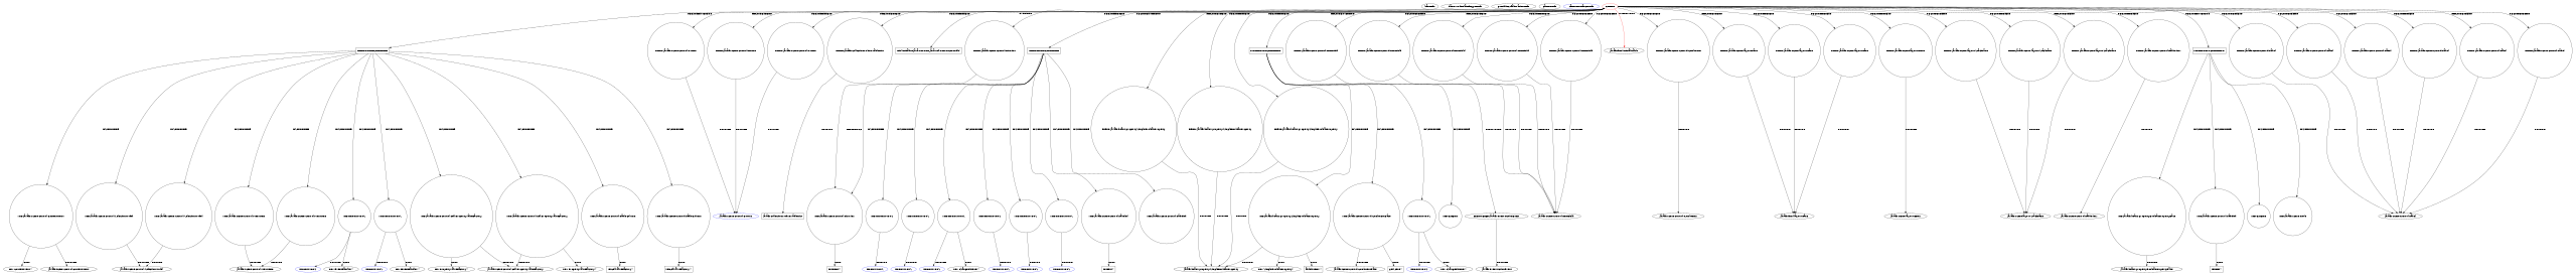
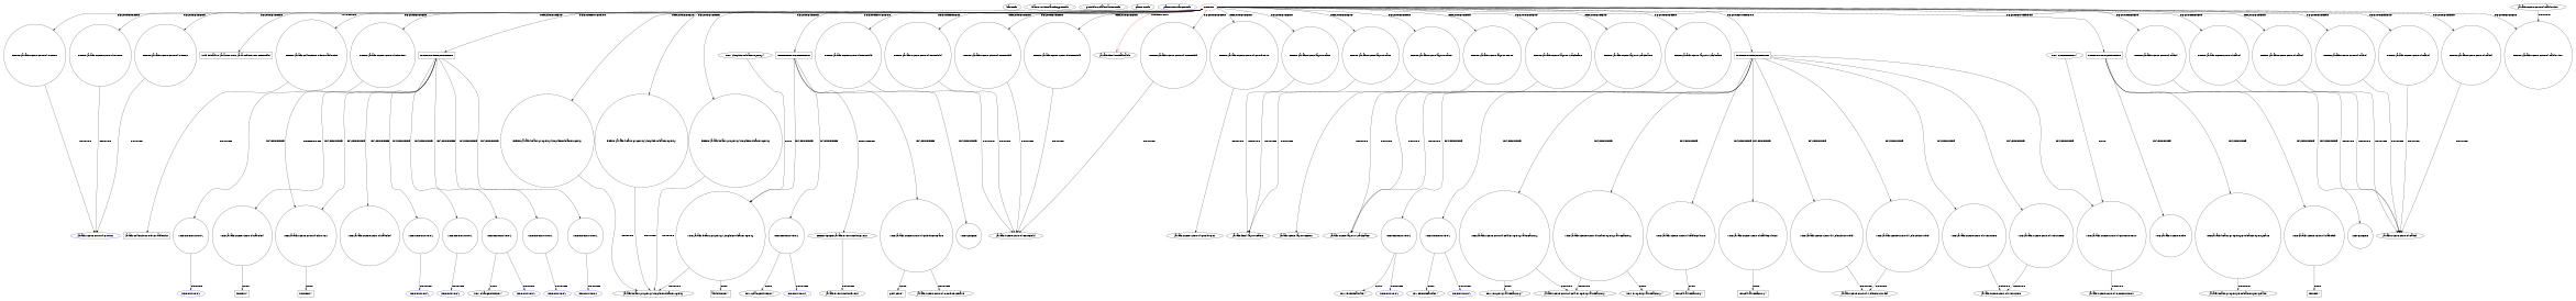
  digraph {
    node [isFrameworkType=false vertexType=VARIABLE_EXPRESION shape=circle]
    baseInfo [category=pattern graphId=2702 isAnonymous=false possibleRelation=false isFrameworkType="" vertexType="" shape=""]
    frameworkRelatedTypesInfo [0="javafx.fxml.Initializable" isFrameworkType="" vertexType="" shape=""]
    possibleCollaborationsInfo [isFrameworkType="" vertexType="" shape=""]
    patternInfo [frequency=2.0 patternRootClient=0 isFrameworkType="" vertexType="" shape=""]
    patternInstancesInfo [0="hock323-eventManager~/hock323-eventManager/EventManager-master/src/eventManager/controller/pokerTournament/TournamentController.java~TournamentController~3009" 1="hock323-eventManager~/hock323-eventManager/EventManager-master/src/eventManager/controller/pokerTournament/PrizesController.java~PrizesController~2951" color=blue isFrameworkType="" vertexType="" shape=""]
    n6 [label="new ContextMenu()" vertexType=CONSTRUCTOR_CALL shape=""]
    n7 [label="VAR:javafx.scene.control.ContextMenu"]
    n8 [label="javafx.scene.control.ContextMenu" vertexType=FRAMEWORK_CLASS_TYPE shape=""]
    n9 [label=METHOD_DECLARATION shape=box vertexType=CLIENT_METHOD_DECLARATION]
    n10 [label="VAR:javafx.scene.control.SelectionModel"]
    n11 [label="VAR:javafx.scene.control.SelectionModel"]
    n12 [label="VAR:javafx.scene.control.MenuItem"]
    n13 [label="VAR:javafx.scene.control.MenuItem"]
    n14 [label="VAR:ANONYMOUS"]
    n15 [label="VAR:ANONYMOUS"]
    n16 [label="VAR:javafx.scene.control.cell.PropertyValueFactory"]
    n17 [label="VAR:javafx.scene.control.cell.PropertyValueFactory"]
    n18 [label="VAR:javafx.scene.control.TableColumn"]
    n19 [label="VAR:javafx.scene.control.TableColumn"]
    n20 [label="javafx.scene.control.SelectionModel" vertexType=FRAMEWORK_CLASS_TYPE shape=""]
    n21 [label="javafx.scene.control.MenuItem" vertexType=FRAMEWORK_CLASS_TYPE shape=""]
    n22 [color=blue label=ANONYMOUS vertexType=REFERENCE_ANONYMOUS_DECLARATION shape=""]
    n23 [label="new EventHandler()" vertexType=CONSTRUCTOR_CALL shape=""]
    n24 [color=blue label=ANONYMOUS vertexType=REFERENCE_ANONYMOUS_DECLARATION shape=""]
    n25 [label="new EventHandler()" vertexType=CONSTRUCTOR_CALL shape=""]
    n26 [label="new PropertyValueFactory()" vertexType=CONSTRUCTOR_CALL shape=""]
    n27 [label="javafx.scene.control.cell.PropertyValueFactory" vertexType=FRAMEWORK_CLASS_TYPE shape=""]
    n28 [label="new PropertyValueFactory()" vertexType=CONSTRUCTOR_CALL shape=""]
    n29 [label="setCellValueFactory()" shape=box vertexType=INSIDE_CALL]
    n30 [label="setCellValueFactory()" shape=box vertexType=INSIDE_CALL]
    n31 [color=red label=CLIENT vertexType=ROOT_CLIENT_CLASS_DECLARATION shape=""]
    n32 [label="FIELD:javafx.scene.control.Button" vertexType=FIELD_DECLARATION]
    n33 [label="FIELD:javafx.scene.control.Button" vertexType=FIELD_DECLARATION]
    n34 [label="FIELD:javafx.scene.control.Button" vertexType=FIELD_DECLARATION]
    n35 [label="FIELD:javafx.collections.ObservableList" vertexType=FIELD_DECLARATION]
    n36 [label="void initialize(java.net.URL,java.util.ResourceBundle)" shape=box vertexType=OVERRIDING_METHOD_DECLARATION]
    n37 [label="FIELD:javafx.scene.control.ListView" vertexType=FIELD_DECLARATION]
    n38 [label="FIELD:javafx.beans.property.SimpleBooleanProperty" vertexType=FIELD_DECLARATION]
    n39 [label="FIELD:javafx.beans.property.SimpleBooleanProperty" vertexType=FIELD_DECLARATION]
    n40 [label="FIELD:javafx.beans.property.SimpleBooleanProperty" vertexType=FIELD_DECLARATION]
    n41 [label="FIELD:javafx.scene.control.TextField" vertexType=FIELD_DECLARATION]
    n42 [label="FIELD:javafx.scene.control.TextField" vertexType=FIELD_DECLARATION]
    n43 [label="FIELD:javafx.scene.control.TextField" vertexType=FIELD_DECLARATION]
    n44 [label="FIELD:javafx.scene.control.TextField" vertexType=FIELD_DECLARATION]
    n45 [label="FIELD:javafx.scene.control.TextField" vertexType=FIELD_DECLARATION]
    n46 [label="javafx.fxml.Initializable" vertexType=FRAMEWORK_INTERFACE_TYPE shape=""]
    n47 [label="FIELD:javafx.scene.control.ComboBox" vertexType=FIELD_DECLARATION]
    n48 [label="FIELD:javafx.scene.layout.Pane" vertexType=FIELD_DECLARATION]
    n49 [label="FIELD:javafx.scene.layout.Pane" vertexType=FIELD_DECLARATION]
    n50 [label="FIELD:javafx.scene.layout.Pane" vertexType=FIELD_DECLARATION]
    n51 [label="FIELD:javafx.scene.layout.HBox" vertexType=FIELD_DECLARATION]
    n52 [label="FIELD:javafx.scene.layout.StackPane" vertexType=FIELD_DECLARATION]
    n53 [label="FIELD:javafx.scene.layout.StackPane" vertexType=FIELD_DECLARATION]
    n54 [label="FIELD:javafx.scene.layout.StackPane" vertexType=FIELD_DECLARATION]
    n55 [label="FIELD:javafx.scene.control.TableView" vertexType=FIELD_DECLARATION]
    n56 [label=METHOD_DECLARATION shape=box vertexType=CLIENT_METHOD_DECLARATION]
    n57 [label=METHOD_DECLARATION shape=box vertexType=CLIENT_METHOD_DECLARATION]
    n58 [label=METHOD_DECLARATION shape=box vertexType=CLIENT_METHOD_DECLARATION]
    n59 [label="FIELD:javafx.scene.control.Label" vertexType=FIELD_DECLARATION]
    n60 [label="FIELD:javafx.scene.control.Label" vertexType=FIELD_DECLARATION]
    n61 [label="FIELD:javafx.scene.control.Label" vertexType=FIELD_DECLARATION]
    n62 [label="FIELD:javafx.scene.control.Label" vertexType=FIELD_DECLARATION]
    n63 [label="FIELD:javafx.scene.control.Label" vertexType=FIELD_DECLARATION]
    n64 [label="FIELD:javafx.scene.control.Label" vertexType=FIELD_DECLARATION]
    n65 [color=blue label="javafx.scene.control.Button" vertexType=FRAMEWORK_CLASS_TYPE shape=""]
    n66 [label="javafx.collections.ObservableList" shape=box vertexType=FRAMEWORK_INTERFACE_TYPE]
    n67 [label="VAR:javafx.scene.control.ListView"]
    n68 [label="javafx.beans.property.SimpleBooleanProperty" vertexType=FRAMEWORK_CLASS_TYPE shape=""]
    n69 [label="javafx.scene.control.TextField" vertexType=FRAMEWORK_CLASS_TYPE shape=""]
    n70 [label="javafx.scene.control.ComboBox" vertexType=FRAMEWORK_CLASS_TYPE shape=""]
    n71 [label="javafx.fxml.layout.Pane" vertexType=FRAMEWORK_CLASS_TYPE shape=""]
    n72 [label="javafx.scene.layout.HBox" vertexType=FRAMEWORK_CLASS_TYPE shape=""]
    n73 [label="javafx.scene.layout.StackPane" vertexType=FRAMEWORK_CLASS_TYPE shape=""]
    n74 [label="javafx.scene.control.TableView" vertexType=FRAMEWORK_CLASS_TYPE shape=""]
    n75 [label="VAR:javafx.scene.control.ComboBoxBase"]
    n76 [label="VAR:ANONYMOUS"]
    n77 [label="VAR:javafx.beans.property.SimpleBooleanProperty"]
    n78 [label="VAR:CLIENT"]
    n79 [label="PARAMETER:javafx.event.ActionEvent" vertexType=PARAMETER_DECLARATION shape=""]
    n80 [label="VAR:javafx.beans.property.BooleanPropertyBase"]
    n81 [label="VAR:javafx.scene.control.Labeled"]
    n82 [label="VAR:CLIENT"]
    n83 [label="VAR:javafx.scene.Node"]
    n84 [label="VAR:ANONYMOUS"]
    n85 [label="VAR:ANONYMOUS"]
    n86 [label="VAR:ANONYMOUS"]
    n87 [label="VAR:ANONYMOUS"]
    n88 [label="VAR:ANONYMOUS"]
    n89 [label="VAR:ANONYMOUS"]
    n90 [label="VAR:javafx.scene.control.Labeled"]
    n91 [label="VAR:javafx.scene.control.Labeled"]
    n92 [label="javafx.scene.control.Label" vertexType=FRAMEWORK_CLASS_TYPE shape=""]
    n93 [label="setItems()" shape=box vertexType=INSIDE_CALL]
    n94 [label="javafx.scene.control.ComboBoxBase" vertexType=FRAMEWORK_CLASS_TYPE shape=""]
    n95 [label="getScene()" shape=box vertexType=INSIDE_CALL]
    n96 [color=blue label=ANONYMOUS vertexType=REFERENCE_ANONYMOUS_DECLARATION shape=""]
    n97 [label="new ChangeListener()" vertexType=CONSTRUCTOR_CALL shape=""]
    n98 [label="new SimpleBooleanProperty()" vertexType=CONSTRUCTOR_CALL shape=""]
    n99 [label="addListener()" shape=box vertexType=INSIDE_CALL]
    n100 [label="javafx.event.ActionEvent" vertexType=FRAMEWORK_CLASS_TYPE shape=""]
    n101 [label="javafx.beans.property.BooleanPropertyBase" vertexType=FRAMEWORK_CLASS_TYPE shape=""]
    n102 [label="setText()" shape=box vertexType=INSIDE_CALL]
    n103 [color=blue label=ANONYMOUS vertexType=REFERENCE_ANONYMOUS_DECLARATION shape=""]
    n104 [color=blue label=ANONYMOUS vertexType=REFERENCE_ANONYMOUS_DECLARATION shape=""]
    n105 [color=blue label=ANONYMOUS vertexType=REFERENCE_ANONYMOUS_DECLARATION shape=""]
    n106 [label="new ChangeListener()" vertexType=CONSTRUCTOR_CALL shape=""]
    n107 [color=blue label=ANONYMOUS vertexType=REFERENCE_ANONYMOUS_DECLARATION shape=""]
    n108 [color=blue label=ANONYMOUS vertexType=REFERENCE_ANONYMOUS_DECLARATION shape=""]
    n109 [color=blue label=ANONYMOUS vertexType=REFERENCE_ANONYMOUS_DECLARATION shape=""]
    n110 [label="setText()" shape=box vertexType=INSIDE_CALL]
-   n7 -> n6 [label=CALL]
+   n6 -> n7 [label=CALL]
    n7 -> n8 [label=OF_TYPE]
    n9 -> n7 [label=INSTANTIATE]
    n9 -> n10 [label=INSTANTIATE]
    n9 -> n11 [label=INSTANTIATE]
    n9 -> n12 [label=INSTANTIATE]
    n9 -> n13 [label=INSTANTIATE]
    n9 -> n14 [label=INSTANTIATE]
    n9 -> n15 [label=INSTANTIATE]
    n9 -> n16 [label=INSTANTIATE]
    n9 -> n17 [label=INSTANTIATE]
    n9 -> n18 [label=INSTANTIATE]
    n9 -> n19 [label=INSTANTIATE]
    n10 -> n20 [label=OF_TYPE]
    n11 -> n20 [label=OF_TYPE]
    n12 -> n21 [label=OF_TYPE]
    n13 -> n21 [label=OF_TYPE]
    n14 -> n22 [label=OF_TYPE]
    n14 -> n23 [label=CALL]
    n15 -> n24 [label=OF_TYPE]
    n15 -> n25 [label=CALL]
    n16 -> n26 [label=CALL]
    n16 -> n27 [label=OF_TYPE]
    n17 -> n27 [label=OF_TYPE]
    n17 -> n28 [label=CALL]
    n18 -> n29 [label=CALL]
    n19 -> n30 [label=CALL]
    n31 -> n9 [label=DECLARE_METHOD]
    n31 -> n32 [label=DECLARE_FIELD]
    n31 -> n33 [label=DECLARE_FIELD]
    n31 -> n34 [label=DECLARE_FIELD]
    n31 -> n35 [label=DECLARE_FIELD]
    n31 -> n36 [label=OVERRIDE]
    n31 -> n37 [label=DECLARE_FIELD]
    n31 -> n38 [label=DECLARE_FIELD]
    n31 -> n39 [label=DECLARE_FIELD]
    n31 -> n40 [label=DECLARE_FIELD]
    n31 -> n41 [label=DECLARE_FIELD]
    n31 -> n42 [label=DECLARE_FIELD]
    n31 -> n43 [label=DECLARE_FIELD]
    n31 -> n44 [label=DECLARE_FIELD]
    n31 -> n45 [label=DECLARE_FIELD]
    n31 -> n46 [color=red label=IMPLEMENT]
    n31 -> n47 [label=DECLARE_FIELD]
    n31 -> n48 [label=DECLARE_FIELD]
    n31 -> n49 [label=DECLARE_FIELD]
    n31 -> n50 [label=DECLARE_FIELD]
    n31 -> n51 [label=DECLARE_FIELD]
    n31 -> n52 [label=DECLARE_FIELD]
    n31 -> n53 [label=DECLARE_FIELD]
    n31 -> n54 [label=DECLARE_FIELD]
    n31 -> n55 [label=DECLARE_FIELD]
    n31 -> n56 [label=DECLARE_METHOD]
    n31 -> n57 [label=DECLARE_METHOD]
    n31 -> n58 [label=DECLARE_METHOD]
    n31 -> n59 [label=DECLARE_FIELD]
    n31 -> n60 [label=DECLARE_FIELD]
    n31 -> n61 [label=DECLARE_FIELD]
    n31 -> n62 [label=DECLARE_FIELD]
    n31 -> n63 [label=DECLARE_FIELD]
    n31 -> n64 [label=DECLARE_FIELD]
    n32 -> n65 [label=OF_TYPE]
    n33 -> n65 [label=OF_TYPE]
    n34 -> n65 [label=OF_TYPE]
    n35 -> n66 [label=OF_TYPE]
    n37 -> n67 [label=REFERENCE]
    n38 -> n68 [label=OF_TYPE]
    n39 -> n68 [label=OF_TYPE]
    n40 -> n68 [label=OF_TYPE]
    n41 -> n69 [label=OF_TYPE]
    n42 -> n69 [label=OF_TYPE]
    n43 -> n69 [label=OF_TYPE]
    n44 -> n69 [label=OF_TYPE]
    n45 -> n69 [label=OF_TYPE]
    n47 -> n70 [label=OF_TYPE]
    n48 -> n71 [label=OF_TYPE]
    n49 -> n71 [label=OF_TYPE]
    n50 -> n71 [label=OF_TYPE]
    n51 -> n72 [label=OF_TYPE]
    n52 -> n73 [label=OF_TYPE]
    n53 -> n73 [label=OF_TYPE]
    n54 -> n73 [label=OF_TYPE]
-   n55 -> n74 [label=OF_TYPE]
+   n74 -> n55 [label=OF_TYPE]
    n56 -> n75 [label=INSTANTIATE]
    n56 -> n76 [label=INSTANTIATE]
    n56 -> n77 [label=INSTANTIATE]
    n56 -> n78 [label=INSTANTIATE]
    n56 -> n79 [label=PARAMETER]
    n57 -> n80 [label=INSTANTIATE]
    n57 -> n81 [label=INSTANTIATE]
    n57 -> n82 [label=INSTANTIATE]
    n57 -> n83 [label=INSTANTIATE]
    n58 -> n67 [label=INSTANTIATE]
    n58 -> n84 [label=INSTANTIATE]
    n58 -> n85 [label=INSTANTIATE]
    n58 -> n86 [label=INSTANTIATE]
    n58 -> n87 [label=INSTANTIATE]
    n58 -> n88 [label=INSTANTIATE]
    n58 -> n89 [label=INSTANTIATE]
    n58 -> n90 [label=INSTANTIATE]
    n58 -> n91 [label=INSTANTIATE]
    n59 -> n92 [label=OF_TYPE]
    n60 -> n92 [label=OF_TYPE]
    n61 -> n92 [label=OF_TYPE]
    n62 -> n92 [label=OF_TYPE]
    n63 -> n92 [label=OF_TYPE]
    n64 -> n92 [label=OF_TYPE]
    n67 -> n93 [label=CALL]
    n75 -> n94 [label=OF_TYPE]
    n75 -> n95 [label=CALL]
    n76 -> n96 [label=OF_TYPE]
    n76 -> n97 [label=CALL]
    n77 -> n68 [label=OF_TYPE]
-   n77 -> n98 [label=CALL]
+   n98 -> n77 [label=CALL]
    n77 -> n99 [label=CALL]
    n79 -> n100 [label=OF_TYPE]
    n80 -> n101 [label=OF_TYPE]
    n81 -> n102 [label=CALL]
    n84 -> n103 [label=OF_TYPE]
    n85 -> n104 [label=OF_TYPE]
    n86 -> n105 [label=OF_TYPE]
    n86 -> n106 [label=CALL]
    n87 -> n107 [label=OF_TYPE]
    n88 -> n108 [label=OF_TYPE]
    n89 -> n109 [label=OF_TYPE]
    n90 -> n110 [label=CALL]
  }
